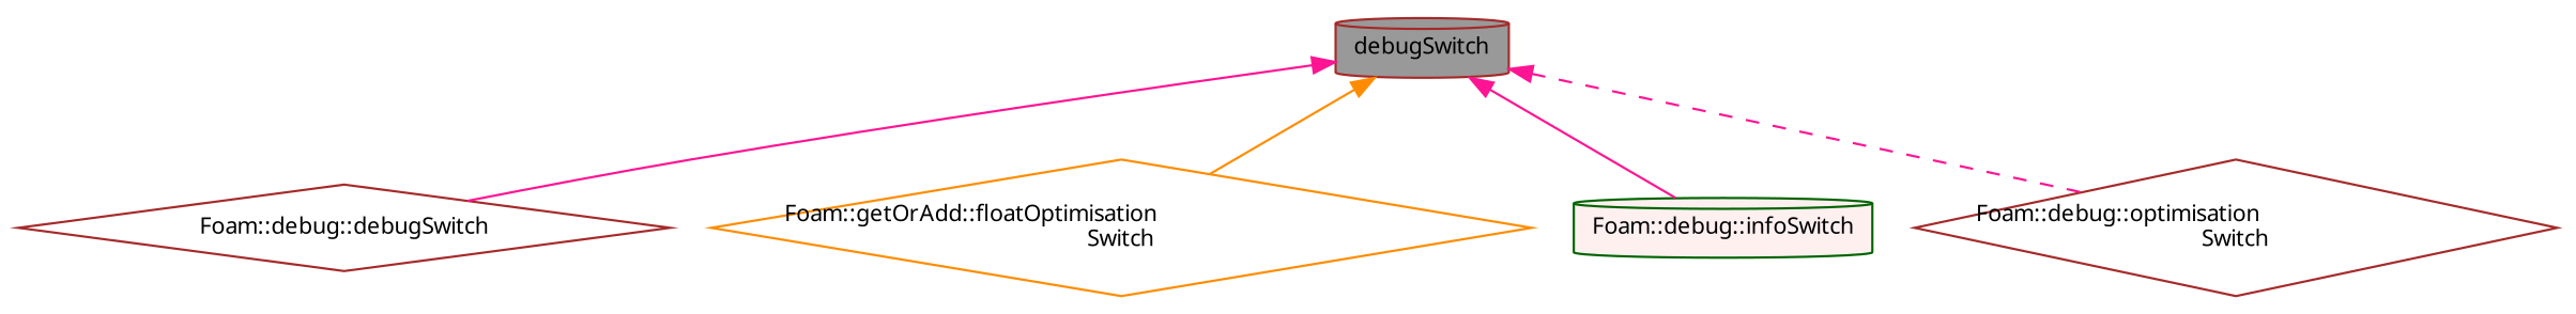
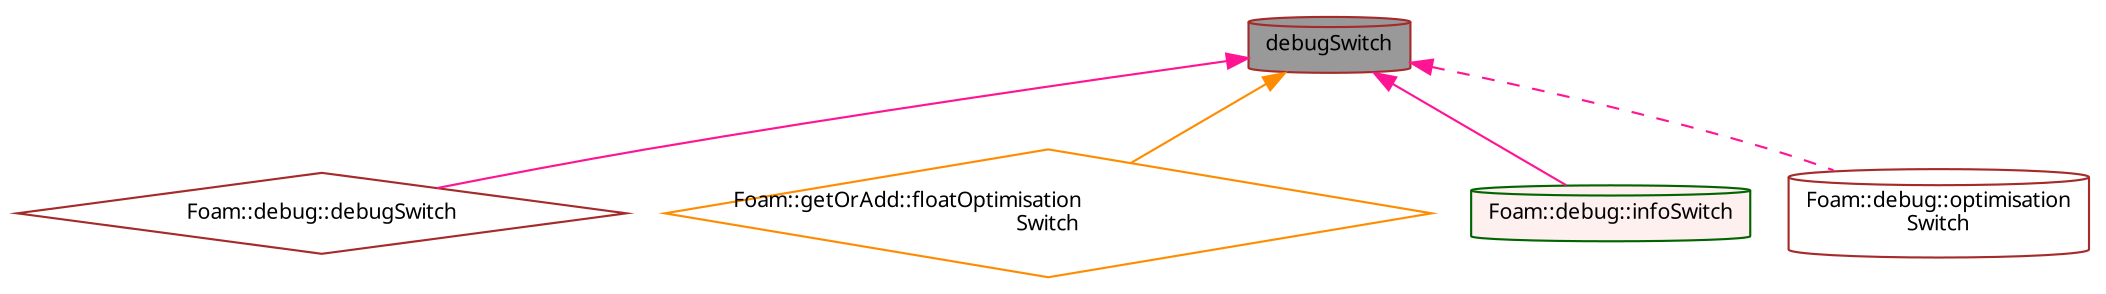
  digraph {
    fontname="Noto Sans"
    rankdir=TB
    node [color=brown fillcolor=white fontname="Noto Sans" fontsize=10 shape=cylinder style=filled]
    edge [color=deeppink dir=back fontname="Noto Sans" fontsize=10 labelfontname=Helvetica labelfontsize=10 style=solid]
    n1 [fillcolor=grey60 fontcolor=black height=0.2 label=debugSwitch width=0.4]
    n2 [height=0.2 label="Foam::debug::debugSwitch" shape=diamond width=0.4]
    n3 [color=darkorange height=0.2 label="Foam::getOrAdd::floatOptimisation\lSwitch" shape=diamond width=0.4]
    n4 [color=darkgreen fillcolor="#FFF0F0" height=0.2 label="Foam::debug::infoSwitch" width=0.4]
-   n5 [height=0.2 label="Foam::debug::optimisation\lSwitch" shape=diamond width=0.4]
+   n5 [height=0.2 label="Foam::debug::optimisation\lSwitch" width=0.4]
    n1 -> n2
    n1 -> n3 [color=darkorange]
    n1 -> n4
    n1 -> n5 [style=dashed]
  }
